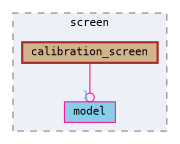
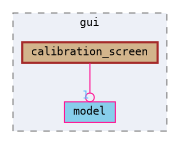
  digraph {
    compound=true
    fontname="DejaVu Sans Mono"
    node [fontname="DejaVu Sans Mono" fontsize=10 shape=box]
    n1 [color=deeppink fillcolor=skyblue height=0.2 label=model style=filled width=0.4]
    n2 [color=brown fillcolor=tan height=0.2 label=calibration_screen style="filled,bold" width=0.4]
    subgraph cluster_1 {
      bgcolor="#edf0f7"
      fontsize=10
-     label=screen
+     label=gui
      pencolor=grey50
      style="filled,dashed"
      n1
      n2
    }
    n2 -> n1 [color=deeppink fontcolor=steelblue1 fontname="DejaVu Sans Mono" fontsize=10 headlabel=1 labeldistance=1.5 labelfontname=Helvetica labelfontsize=10 arrowhead=odot]
  }
